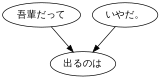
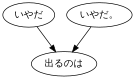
  digraph {
    fontname="IBM Plex Sans"
    node [fontname="IBM Plex Sans"]
    edge [fontname="IBM Plex Sans"]
-   n1 [label="吾輩だって"]
+   n1 [label="いやだ"]
    n2 [label="出るのは"]
    n3 [label="いやだ。"]
    n1 -> n2
    n3 -> n2
  }
